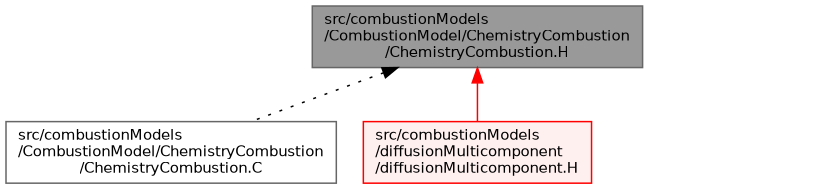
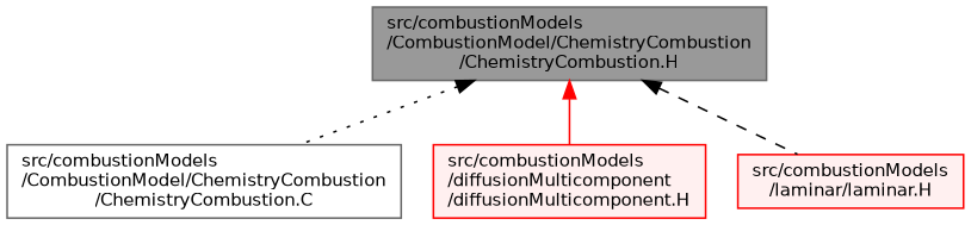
  digraph {
    node [color=red fillcolor="#FFF0F0" fontname=Helvetica fontsize=10 shape=box style=filled]
    edge [color=black dir=back fontname=Helvetica fontsize=10 labelfontname=Helvetica labelfontsize=10]
    n1 [color=gray40 fillcolor=grey60 fontcolor=black height=0.2 label="src/combustionModels\l/CombustionModel/ChemistryCombustion\l/ChemistryCombustion.H" width=0.4]
    n2 [color=grey40 fillcolor=white height=0.2 label="src/combustionModels\l/CombustionModel/ChemistryCombustion\l/ChemistryCombustion.C" width=0.4]
    n3 [height=0.2 label="src/combustionModels\l/diffusionMulticomponent\l/diffusionMulticomponent.H" width=0.4]
+   n4 [height=0.2 label="src/combustionModels\l/laminar/laminar.H" width=0.4]
    n1 -> n2 [style=dotted]
    n1 -> n3 [color=red style=solid]
+   n1 -> n4 [style=dashed]
  }
